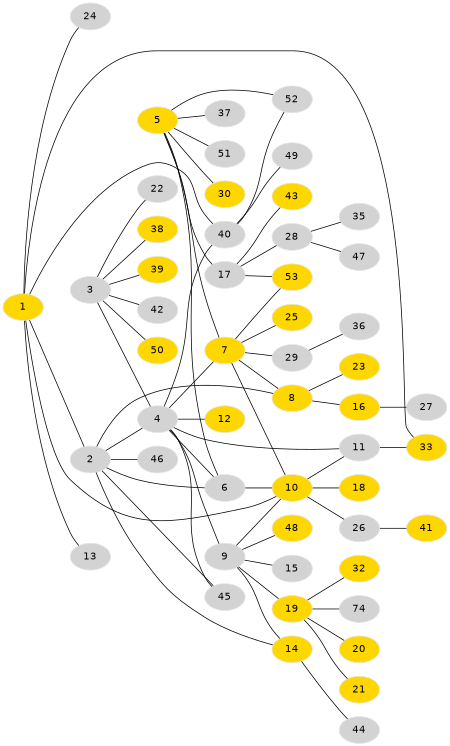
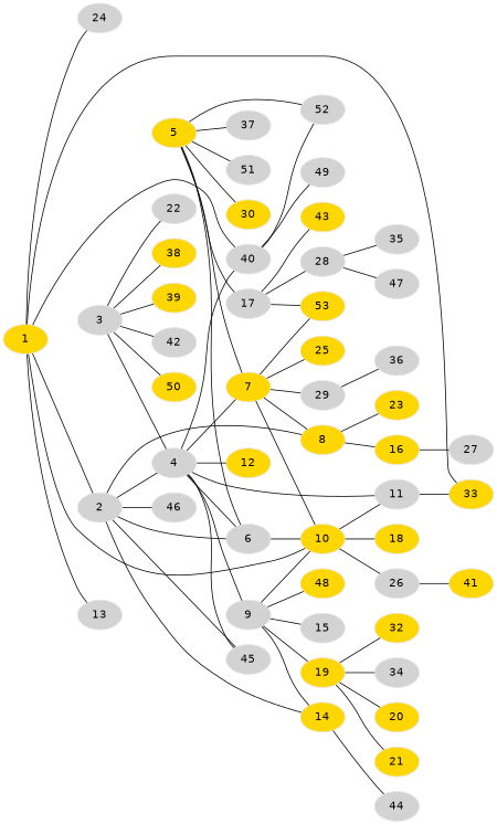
  graph {
    fontname="DejaVu Sans"
    rankdir=LR
    node [color=gray90 fillcolor=lightgrey fontname="DejaVu Sans" style=filled]
    edge [fontname="DejaVu Sans"]
    1 [fillcolor=gold]
    2
    10 [fillcolor=gold]
    13
    24
    33 [fillcolor=gold]
    40
    4
    6
    8 [fillcolor=gold]
    14 [fillcolor=gold]
    45
    46
    18 [fillcolor=gold]
    11
    26
    52
    49
    7 [fillcolor=gold]
    9
    12 [fillcolor=gold]
    16 [fillcolor=gold]
    23 [fillcolor=gold]
    44
    3
    22
    38 [fillcolor=gold]
    39 [fillcolor=gold]
    42
    50 [fillcolor=gold]
    25 [fillcolor=gold]
    29
    53 [fillcolor=gold]
    15
    19 [fillcolor=gold]
    48 [fillcolor=gold]
    5 [fillcolor=gold]
    17
    30 [fillcolor=gold]
    37
    51
    28
    43 [fillcolor=gold]
    36
    27
    20 [fillcolor=gold]
    21 [fillcolor=gold]
    32 [fillcolor=gold]
-   34 [label=74]
+   34
    41 [fillcolor=gold]
    35
    47
    1 -- 2
    1 -- 10
    1 -- 13
    1 -- 24
    1 -- 33
    1 -- 40
    2 -- 4
    2 -- 6
    2 -- 8
    2 -- 14
    2 -- 45
    2 -- 46
    10 -- 18
    10 -- 11
    10 -- 26
    40 -- 52
    40 -- 49
    4 -- 40
    4 -- 6
    4 -- 45
    4 -- 11
    4 -- 7
    4 -- 9
    4 -- 12
    6 -- 10
    8 -- 16
    8 -- 23
    14 -- 44
    11 -- 33
    26 -- 41
    7 -- 10
    7 -- 8
    7 -- 25
    7 -- 29
    7 -- 53
    9 -- 10
    9 -- 14
    9 -- 15
    9 -- 19
    9 -- 48
    16 -- 27
    3 -- 4
    3 -- 22
    3 -- 38
    3 -- 39
    3 -- 42
    3 -- 50
    29 -- 36
    19 -- 20
    19 -- 21
    19 -- 32
    19 -- 34
    5 -- 6
    5 -- 52
    5 -- 7
    5 -- 17
    5 -- 30
    5 -- 37
    5 -- 51
    17 -- 53
    17 -- 28
    17 -- 43
    28 -- 35
    28 -- 47
  }
